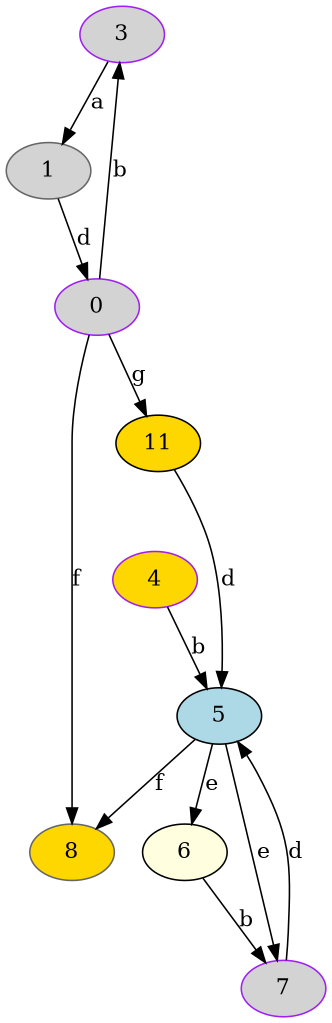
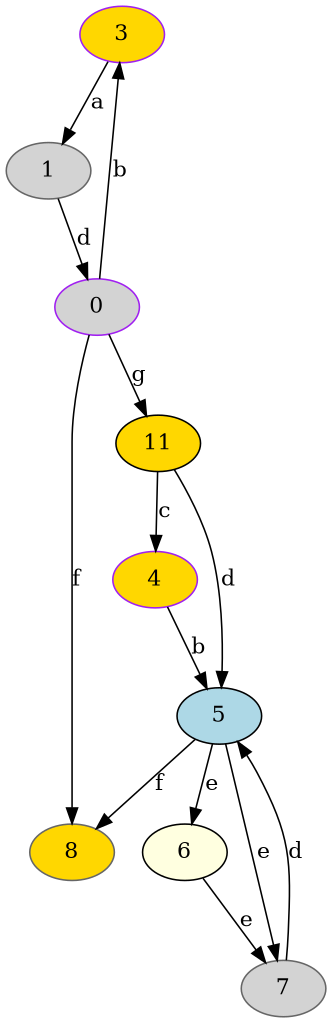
  strict digraph {
    node [color=purple fillcolor=gold style=filled]
-   3 [fillcolor=lightgrey]
+   3
    0 [fillcolor=lightgrey]
    8 [color=gray40]
    11 [color=black]
    1 [color=gray40 fillcolor=lightgrey]
    4
    5 [color=black fillcolor=lightblue]
    6 [color=black fillcolor=lightyellow]
-   7 [fillcolor=lightgrey]
+   7 [color=gray40 fillcolor=lightgrey]
    3 -> 1 [label=a]
    0 -> 3 [label=b]
    0 -> 8 [label=f]
    0 -> 11 [label=g]
+   11 -> 4 [label=c]
    11 -> 5 [label=d]
    1 -> 0 [label=d]
    4 -> 5 [label=b]
    5 -> 8 [label=f]
    5 -> 6 [label=e]
    5 -> 7 [label=e]
-   6 -> 7 [label=b]
+   6 -> 7 [label=e]
    7 -> 5 [label=d]
  }
